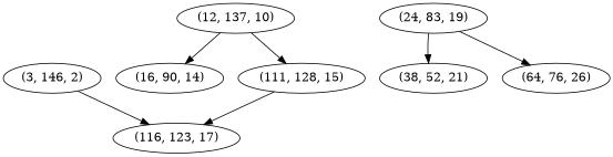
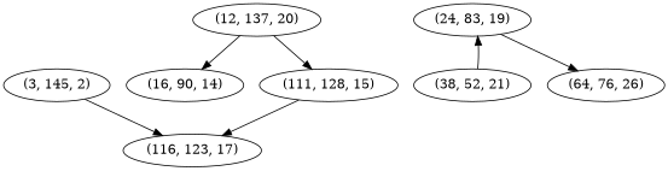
  digraph {
-   "(3, 146, 2)"
+   "(3, 146, 2)" [label="(3, 145, 2)"]
    "(116, 123, 17)"
-   "(12, 137, 10)"
+   "(12, 137, 10)" [label="(12, 137, 20)"]
    "(16, 90, 14)"
    "(111, 128, 15)"
    "(24, 83, 19)"
    "(38, 52, 21)"
    n8 [label="(64, 76, 26)"]
    "(3, 146, 2)" -> "(116, 123, 17)"
    "(12, 137, 10)" -> "(16, 90, 14)"
    "(12, 137, 10)" -> "(111, 128, 15)"
    "(111, 128, 15)" -> "(116, 123, 17)"
-   "(24, 83, 19)" -> "(38, 52, 21)"
+   "(38, 52, 21)" -> "(24, 83, 19)"
    "(24, 83, 19)" -> n8
  }
